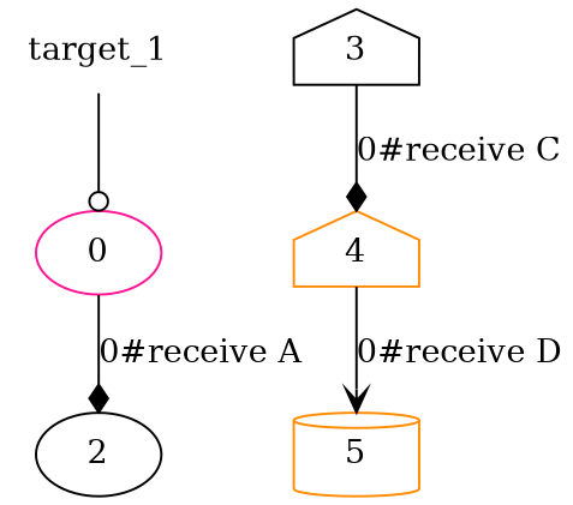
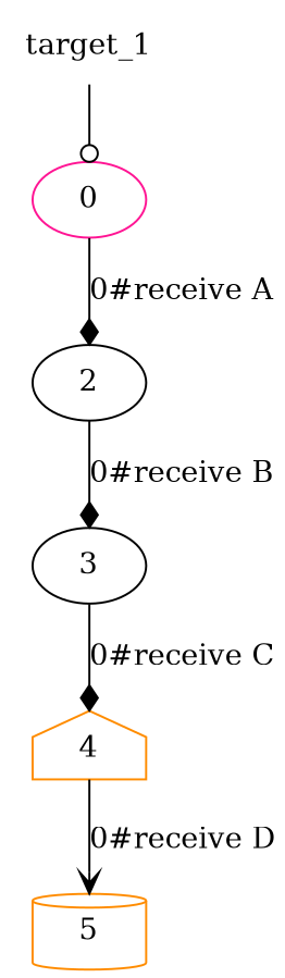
  digraph {
    rankdir=TB
    node [color=deeppink shape=ellipse]
    edge [arrowhead=diamond]
    n1 [label=target_1 shape=plaintext]
    n2 [label=0]
    n3 [color=black label=2]
    n4 [color=darkorange label=5 shape=cylinder]
-   n5 [color=black label=3 shape=house]
+   n5 [color=black label=3]
    n6 [color=darkorange label=4 shape=house]
    n1 -> n2 [arrowhead=odot]
    n2 -> n3 [label="0#receive A"]
+   n3 -> n5 [label="0#receive B"]
    n5 -> n6 [label="0#receive C"]
    n6 -> n4 [arrowhead=vee label="0#receive D"]
  }
